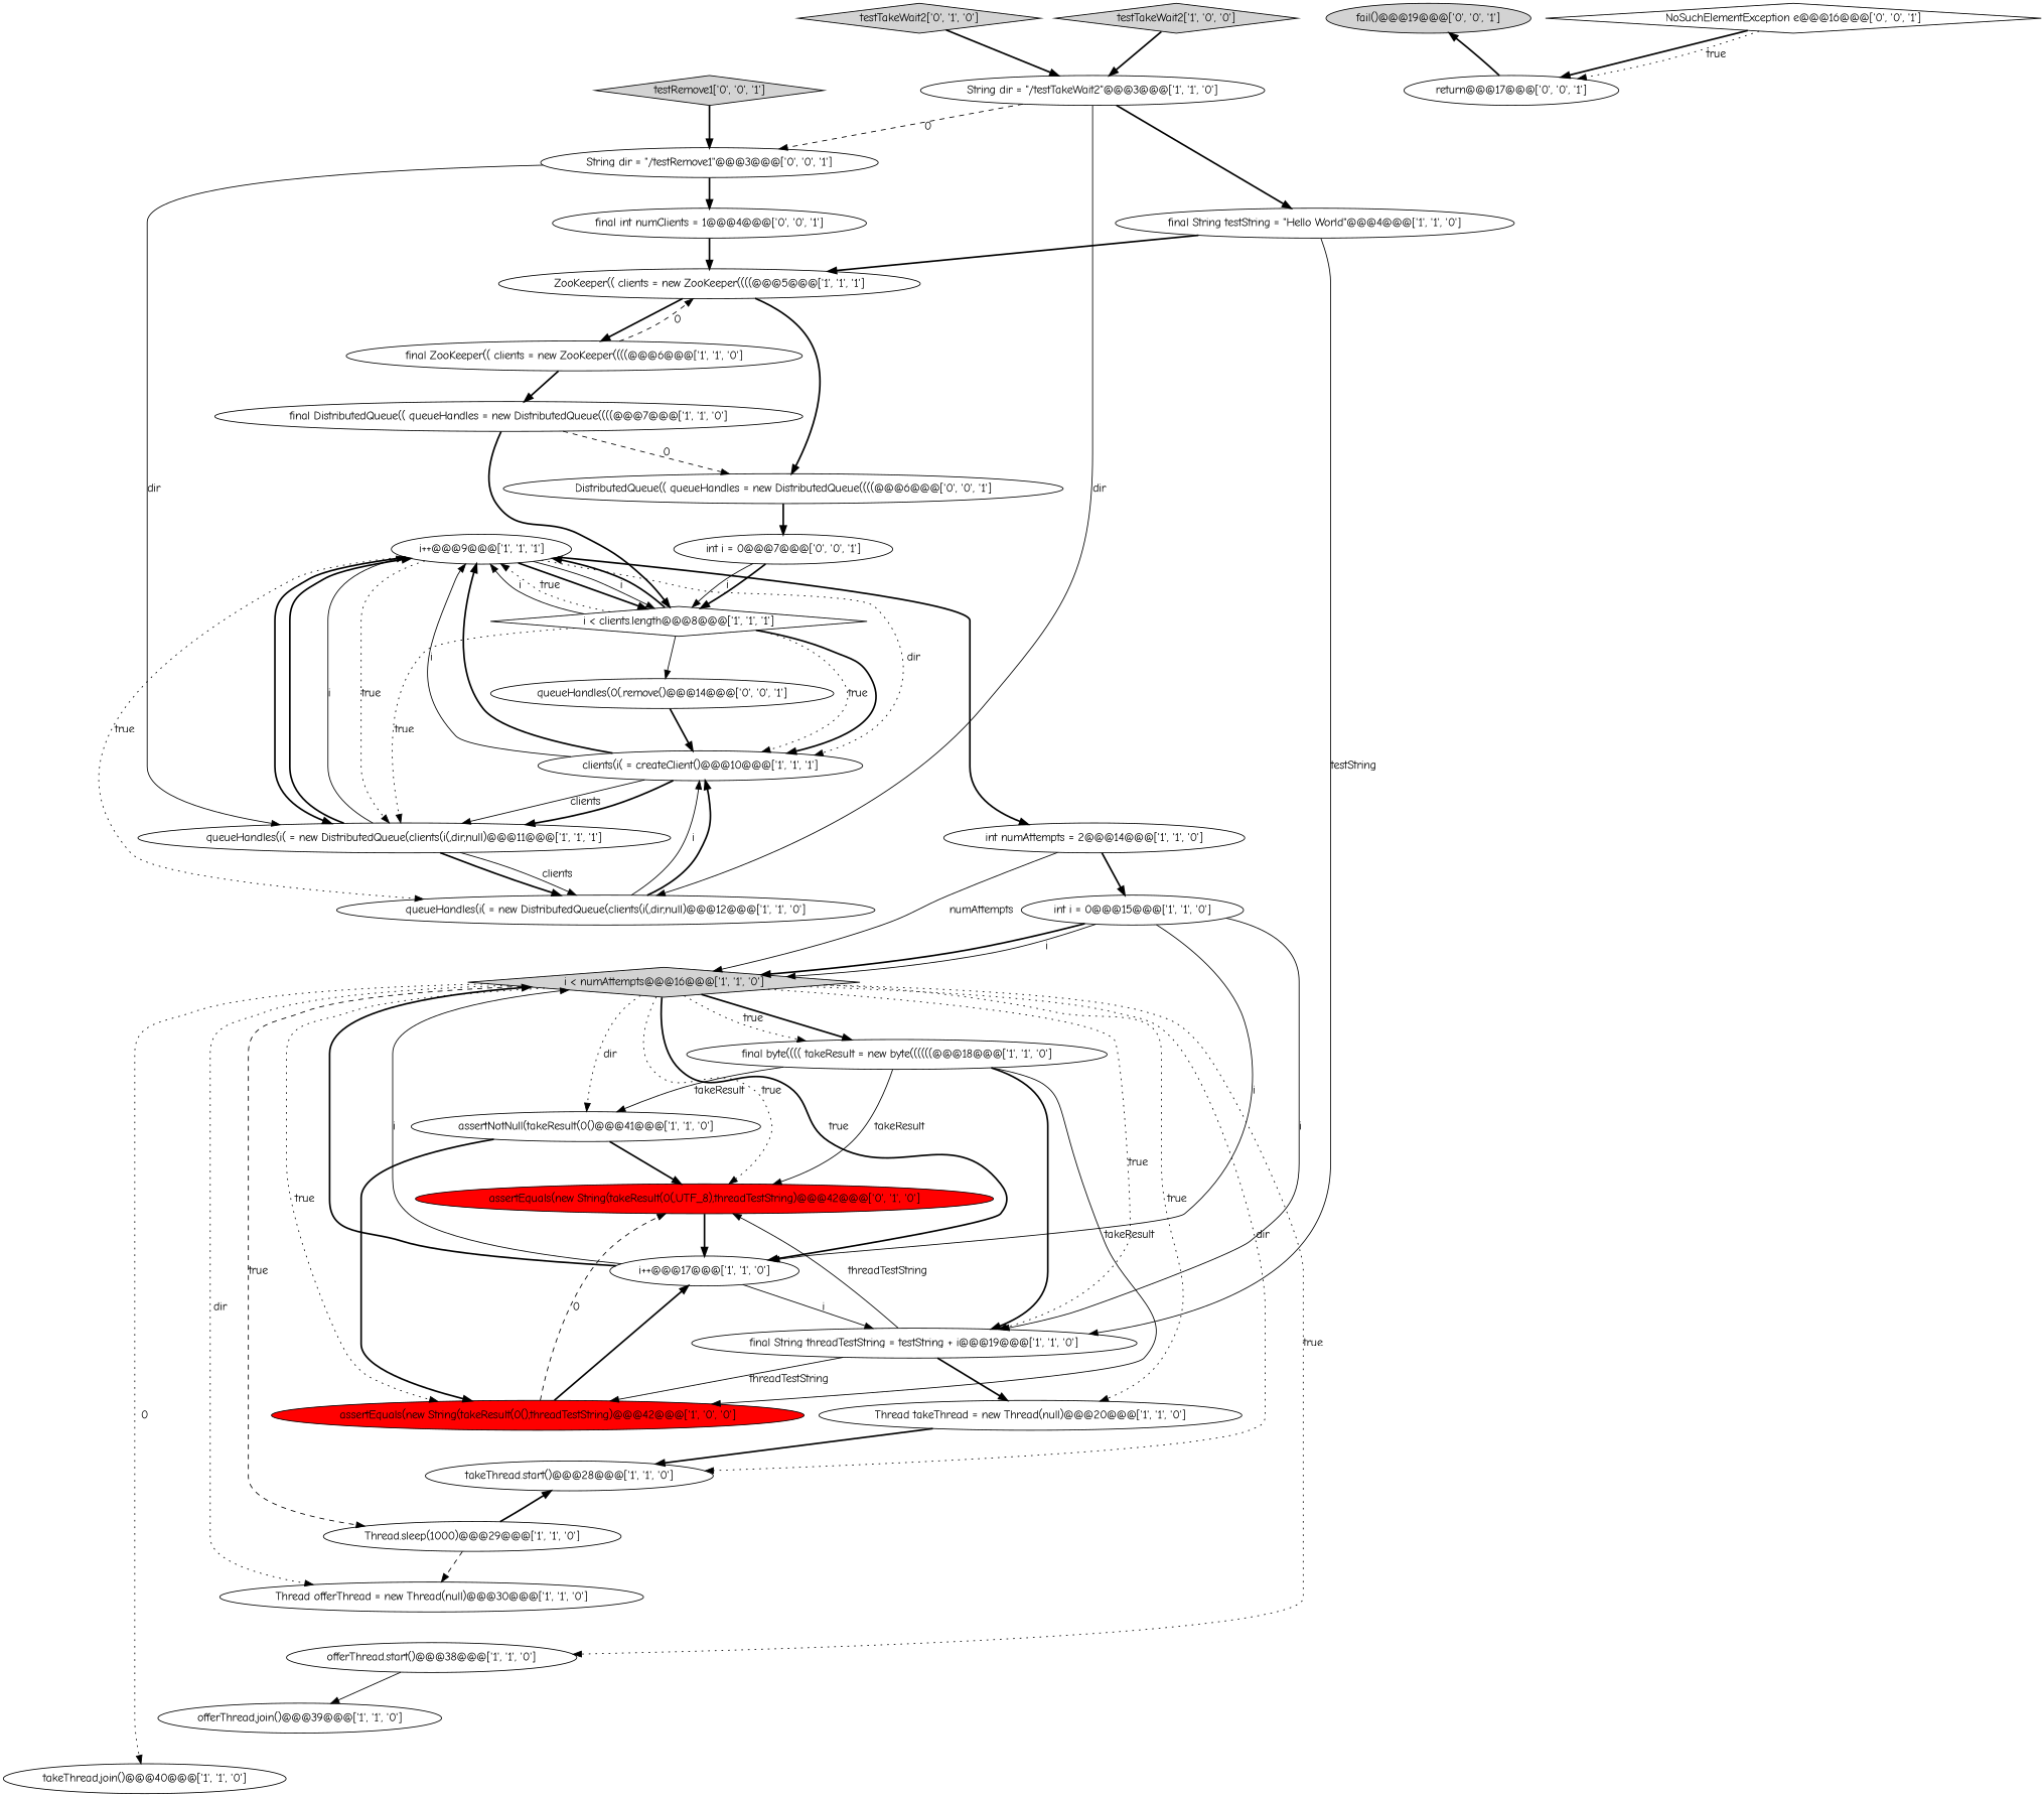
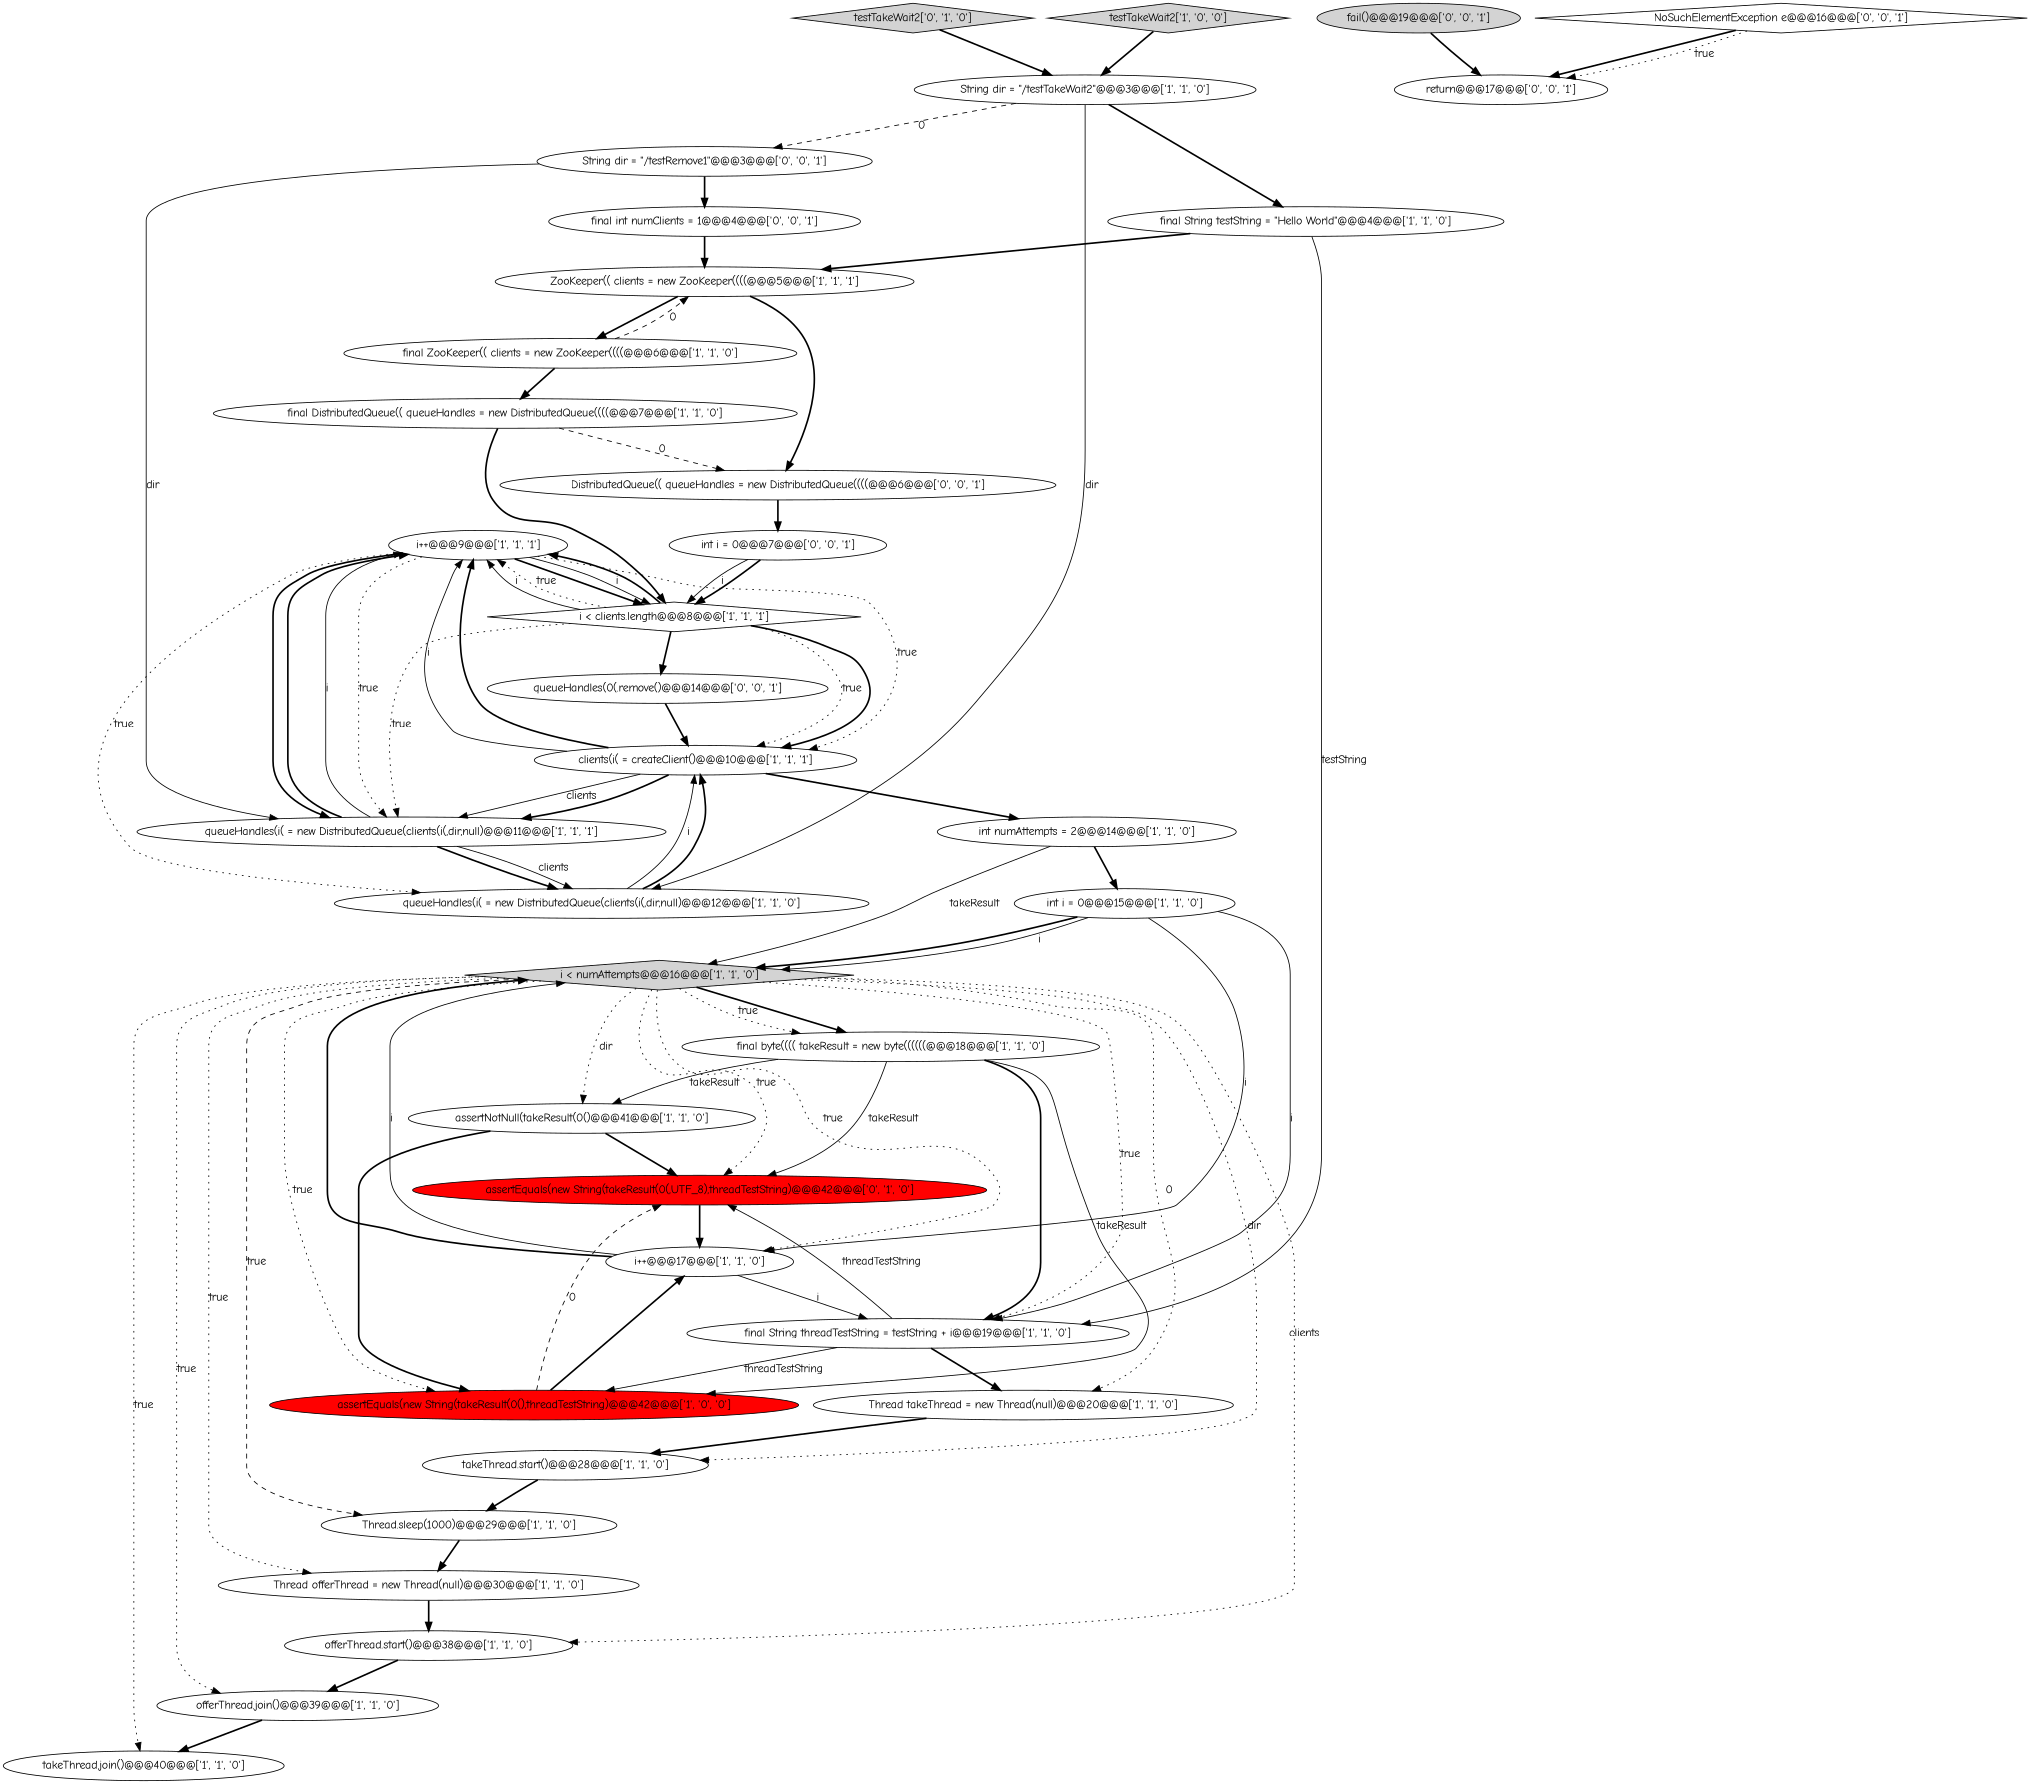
  digraph {
    fontname="Comic Neue"
    node [fillcolor=white fontname="Comic Neue" shape=ellipse style=filled]
    edge [fontname="Comic Neue" style=bold]
    n1 [label="takeThread.start()@@@28@@@['1', '1', '0']"]
    n2 [label="Thread.sleep(1000)@@@29@@@['1', '1', '0']"]
    n3 [label="Thread offerThread = new Thread(null)@@@30@@@['1', '1', '0']"]
    n4 [label="takeThread.join()@@@40@@@['1', '1', '0']"]
    n5 [label="assertNotNull(takeResult(0()@@@41@@@['1', '1', '0']"]
    n6 [fillcolor=red label="assertEquals(new String(takeResult(0(,UTF_8),threadTestString)@@@42@@@['0', '1', '0']"]
    n7 [fillcolor=red label="assertEquals(new String(takeResult(0(),threadTestString)@@@42@@@['1', '0', '0']"]
    n8 [label="final String threadTestString = testString + i@@@19@@@['1', '1', '0']"]
    n9 [label="Thread takeThread = new Thread(null)@@@20@@@['1', '1', '0']"]
    n10 [label="i++@@@17@@@['1', '1', '0']"]
    n11 [fillcolor=lightgray label="i < numAttempts@@@16@@@['1', '1', '0']" shape=diamond]
    n12 [label="i++@@@9@@@['1', '1', '1']"]
    n13 [label="clients(i( = createClient()@@@10@@@['1', '1', '1']"]
    n14 [label="queueHandles(i( = new DistributedQueue(clients(i(,dir,null)@@@11@@@['1', '1', '1']"]
    n15 [label="int numAttempts = 2@@@14@@@['1', '1', '0']"]
    n16 [label="i < clients.length@@@8@@@['1', '1', '1']" shape=diamond]
    n17 [label="queueHandles(i( = new DistributedQueue(clients(i(,dir,null)@@@12@@@['1', '1', '0']"]
    n18 [label="int i = 0@@@15@@@['1', '1', '0']"]
    n19 [label="queueHandles(0(.remove()@@@14@@@['0', '0', '1']"]
    n20 [label="String dir = \"/testRemove1\"@@@3@@@['0', '0', '1']"]
    n21 [label="final int numClients = 1@@@4@@@['0', '0', '1']"]
    n22 [label="ZooKeeper(( clients = new ZooKeeper((((@@@5@@@['1', '1', '1']"]
    n23 [label="DistributedQueue(( queueHandles = new DistributedQueue((((@@@6@@@['0', '0', '1']"]
    n24 [label="int i = 0@@@7@@@['0', '0', '1']"]
    n25 [label="final DistributedQueue(( queueHandles = new DistributedQueue((((@@@7@@@['1', '1', '0']"]
    n26 [label="final byte(((( takeResult = new byte((((((@@@18@@@['1', '1', '0']"]
    n27 [fillcolor=lightgray label="fail()@@@19@@@['0', '0', '1']"]
    n28 [label="offerThread.join()@@@39@@@['1', '1', '0']"]
    n29 [label="offerThread.start()@@@38@@@['1', '1', '0']"]
    n30 [label="final String testString = \"Hello World\"@@@4@@@['1', '1', '0']"]
    n31 [label="final ZooKeeper(( clients = new ZooKeeper((((@@@6@@@['1', '1', '0']"]
    n32 [label="NoSuchElementException e@@@16@@@['0', '0', '1']" shape=diamond]
    n33 [label="return@@@17@@@['0', '0', '1']"]
    n34 [fillcolor=lightgray label="testTakeWait2['0', '1', '0']" shape=diamond]
    n35 [label="String dir = \"/testTakeWait2\"@@@3@@@['1', '1', '0']"]
-   n36 [fillcolor=lightgray label="testRemove1['0', '0', '1']" shape=diamond]
    n37 [fillcolor=lightgray label="testTakeWait2['1', '0', '0']" shape=diamond]
-   n2 -> n1
-   n2 -> n3 [style=dashed]
+   n1 -> n2
+   n2 -> n3
+   n3 -> n29
    n5 -> n6
    n5 -> n7
    n6 -> n10
    n7 -> n6 [label=0 style=dashed]
    n7 -> n10
    n8 -> n6 [label=threadTestString style=solid]
    n8 -> n7 [label=threadTestString style=solid]
    n8 -> n9
    n9 -> n1
    n10 -> n8 [label=i style=solid]
    n10 -> n11
    n10 -> n11 [label=i style=solid]
    n11 -> n1 [label=dir style=dotted]
    n11 -> n2 [label=true style=dashed]
-   n11 -> n3 [label=dir style=dotted]
-   n11 -> n4 [label=0 style=dotted]
+   n11 -> n3 [label=true style=dotted]
+   n11 -> n4 [label=true style=dotted]
    n11 -> n5 [label=dir style=dotted]
    n11 -> n6 [label=true style=dotted]
    n11 -> n7 [label=true style=dotted]
    n11 -> n8 [label=true style=dotted]
-   n11 -> n9 [label=true style=dotted]
-   n11 -> n10 [label=true]
+   n11 -> n9 [label=0 style=dotted]
+   n11 -> n10 [label=true style=dotted]
    n11 -> n26
    n11 -> n26 [label=true style=dotted]
-   n11 -> n29 [label=true style=dotted]
-   n12 -> n13 [label=dir style=dotted]
+   n11 -> n28 [label=true style=dotted]
+   n11 -> n29 [label=clients style=dotted]
+   n12 -> n13 [label=true style=dotted]
    n12 -> n14 [label=true style=dotted]
    n12 -> n14
-   n12 -> n15
+   n13 -> n15
    n12 -> n16
    n12 -> n16 [label=i style=solid]
    n12 -> n17 [label=true style=dotted]
    n13 -> n12 [label=i style=solid]
    n13 -> n12
    n13 -> n14 [label=clients style=solid]
    n13 -> n14
    n14 -> n12 [label=i style=solid]
    n14 -> n12
    n14 -> n17
    n14 -> n17 [label=clients style=solid]
-   n15 -> n11 [label=numAttempts style=solid]
+   n15 -> n11 [label=takeResult style=solid]
    n15 -> n18
    n16 -> n12
    n16 -> n12 [label=i style=solid]
    n16 -> n12 [label=true style=dotted]
    n16 -> n13 [label=true style=dotted]
    n16 -> n13
    n16 -> n14 [label=true style=dotted]
-   n16 -> n19 [style=solid]
+   n16 -> n19
    n17 -> n13 [label=i style=solid]
    n17 -> n13
    n18 -> n8 [label=i style=solid]
    n18 -> n10 [label=i style=solid]
    n18 -> n11
    n18 -> n11 [label=i style=solid]
    n19 -> n13
    n20 -> n14 [label=dir style=solid]
    n20 -> n21
    n21 -> n22
    n22 -> n23
    n22 -> n31
    n23 -> n24
    n24 -> n16
    n24 -> n16 [label=i style=solid]
    n25 -> n16
    n25 -> n23 [label=0 style=dashed]
    n26 -> n5 [label=takeResult style=solid]
    n26 -> n6 [label=takeResult style=solid]
    n26 -> n7 [label=takeResult style=solid]
    n26 -> n8
-   n29 -> n28 [style=solid]
+   n28 -> n4
+   n29 -> n28
    n30 -> n8 [label=testString style=solid]
    n30 -> n22
    n31 -> n22 [label=0 style=dashed]
    n31 -> n25
    n32 -> n33
    n32 -> n33 [label=true style=dotted]
-   n33 -> n27
+   n27 -> n33
    n34 -> n35
    n35 -> n17 [label=dir style=solid]
    n35 -> n20 [label=0 style=dashed]
    n35 -> n30
-   n36 -> n20
    n37 -> n35
  }
